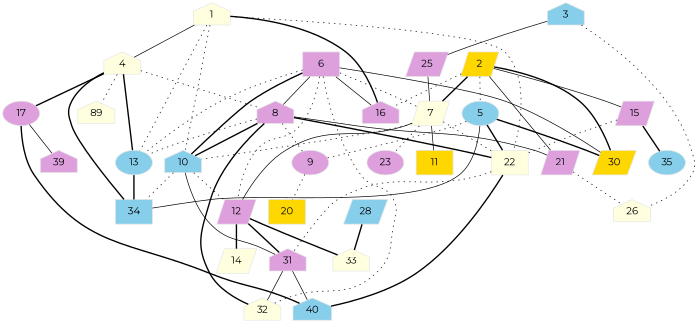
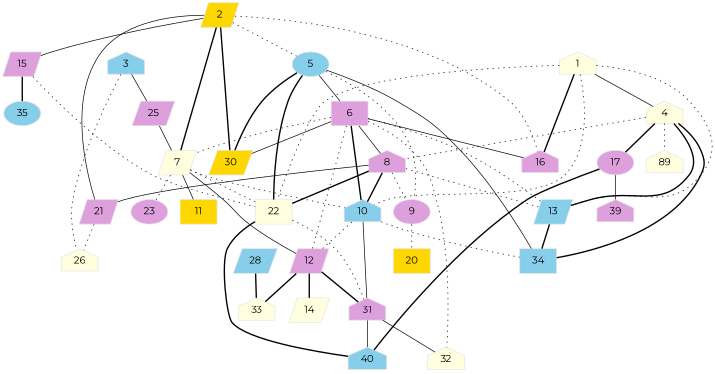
  graph {
    fontname=Montserrat
    node [color=gray90 fillcolor=plum fontname=Montserrat shape=house style=filled]
    edge [fontname=Montserrat style=dotted weight=1.0]
    1 [fillcolor=lightyellow]
    4 [fillcolor=lightyellow]
    10 [fillcolor=skyblue]
-   13 [fillcolor=skyblue shape=ellipse]
+   13 [fillcolor=skyblue shape=parallelogram]
    16
    22 [fillcolor=lightyellow shape=box]
    8
    17 [shape=ellipse]
    n9 [fillcolor=lightyellow label=89]
    34 [fillcolor=skyblue shape=box]
    12 [shape=parallelogram]
    31
    40 [fillcolor=skyblue]
    2 [fillcolor=gold shape=parallelogram]
    5 [fillcolor=skyblue shape=ellipse]
    7 [fillcolor=lightyellow shape=parallelogram]
    15 [shape=parallelogram]
    21 [shape=parallelogram]
    30 [fillcolor=gold shape=parallelogram]
    6 [shape=box]
    9 [shape=ellipse]
    11 [fillcolor=gold shape=box]
    23 [shape=ellipse]
    35 [fillcolor=skyblue shape=ellipse]
    26 [fillcolor=lightyellow]
    3 [fillcolor=skyblue]
    25 [shape=parallelogram]
    14 [fillcolor=lightyellow shape=parallelogram]
    32 [fillcolor=lightyellow]
    39
    20 [fillcolor=gold shape=box]
    33 [fillcolor=lightyellow]
    28 [fillcolor=skyblue shape=parallelogram]
    1 -- 4 [style=solid]
    1 -- 10 [weight=3.0]
    1 -- 13
    1 -- 16 [style=bold]
    1 -- 22
    4 -- 13 [style=bold weight=2.0]
    4 -- 8
    4 -- 17 [style=bold]
    4 -- n9
    4 -- 34 [style=bold]
    10 -- 34
    10 -- 12
    10 -- 31 [style=solid]
    13 -- 34 [style=bold]
    22 -- 31
    22 -- 40 [style=bold]
    8 -- 10 [style=bold]
    8 -- 13
    8 -- 22 [style=bold]
    8 -- 21 [style=solid]
    8 -- 9
-   8 -- 32 [style=bold]
    17 -- 40 [style=bold]
    17 -- 39 [style=solid]
    12 -- 31 [style=bold]
    12 -- 14 [style=bold]
    12 -- 33 [style=bold]
    31 -- 40 [style=solid]
    31 -- 32 [style=solid]
    2 -- 16 [weight=2.0]
    2 -- 5
    2 -- 7 [style=bold]
    2 -- 15 [style=solid]
    2 -- 21 [style=solid]
    2 -- 30 [style=bold]
    5 -- 22 [style=bold]
    5 -- 34 [style=solid]
    5 -- 30 [style=bold]
+   5 -- 6 [style=solid]
    5 -- 9
    7 -- 10
    7 -- 22
    7 -- 12 [style=solid]
    7 -- 11 [style=solid]
    7 -- 23
    15 -- 22
    15 -- 35 [style=bold]
    21 -- 26
    6 -- 10 [style=bold]
    6 -- 13
    6 -- 16 [style=solid]
    6 -- 8 [style=solid]
    6 -- 12
    6 -- 7
    6 -- 30 [style=solid]
    6 -- 32
    9 -- 20
    3 -- 26
    3 -- 25 [style=solid]
    25 -- 7 [style=solid]
    28 -- 33 [style=bold]
  }
